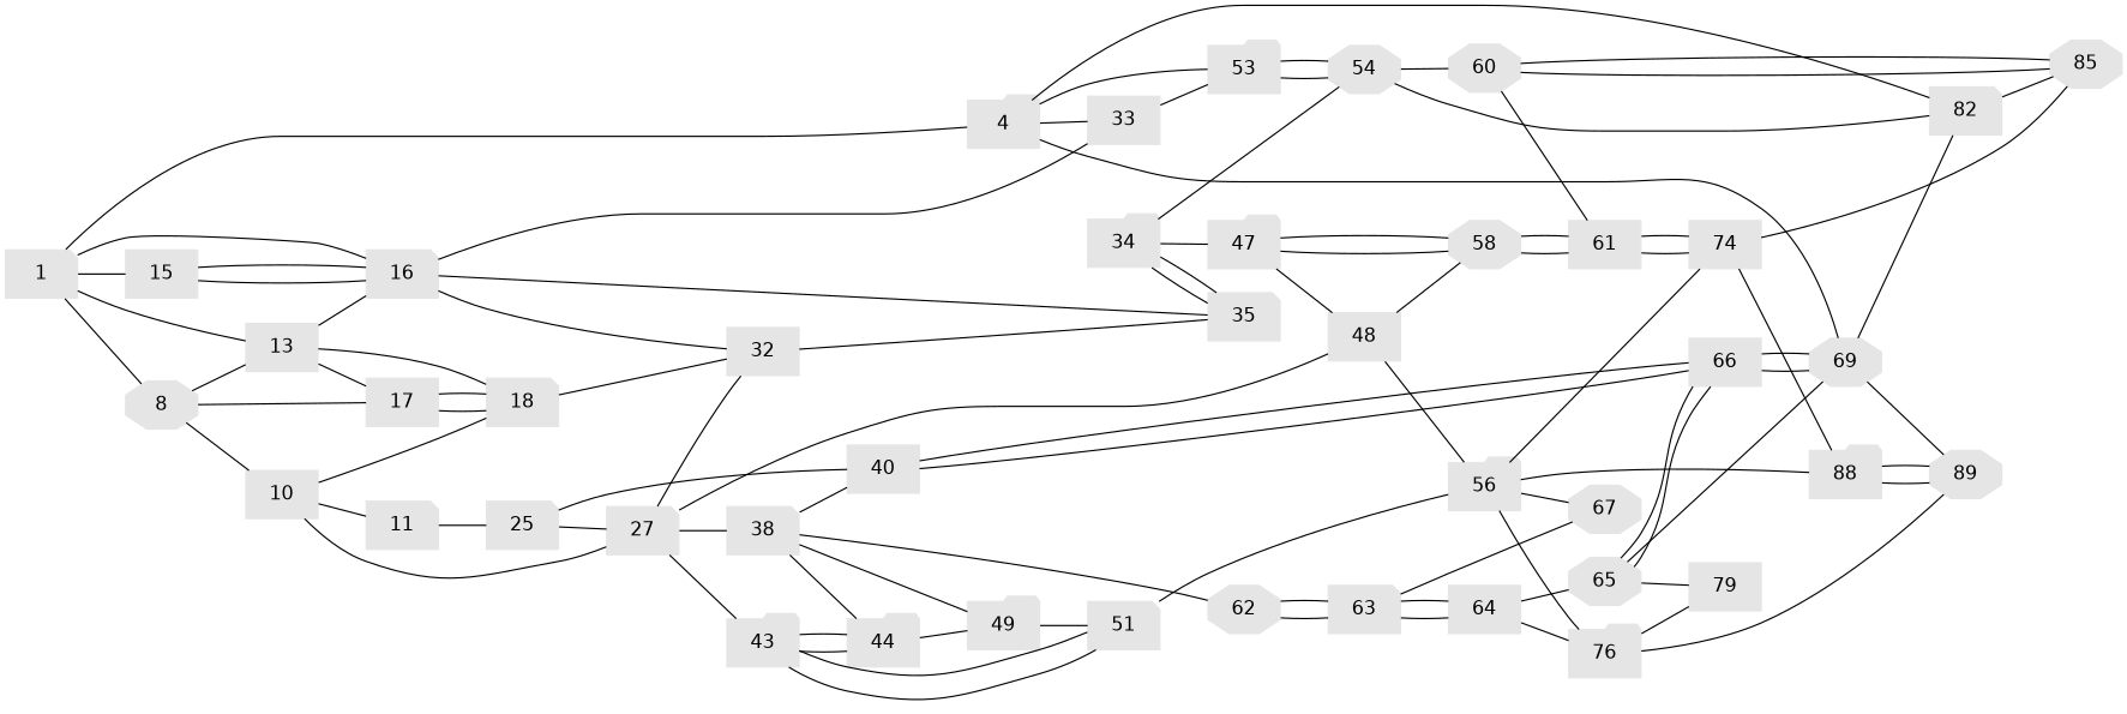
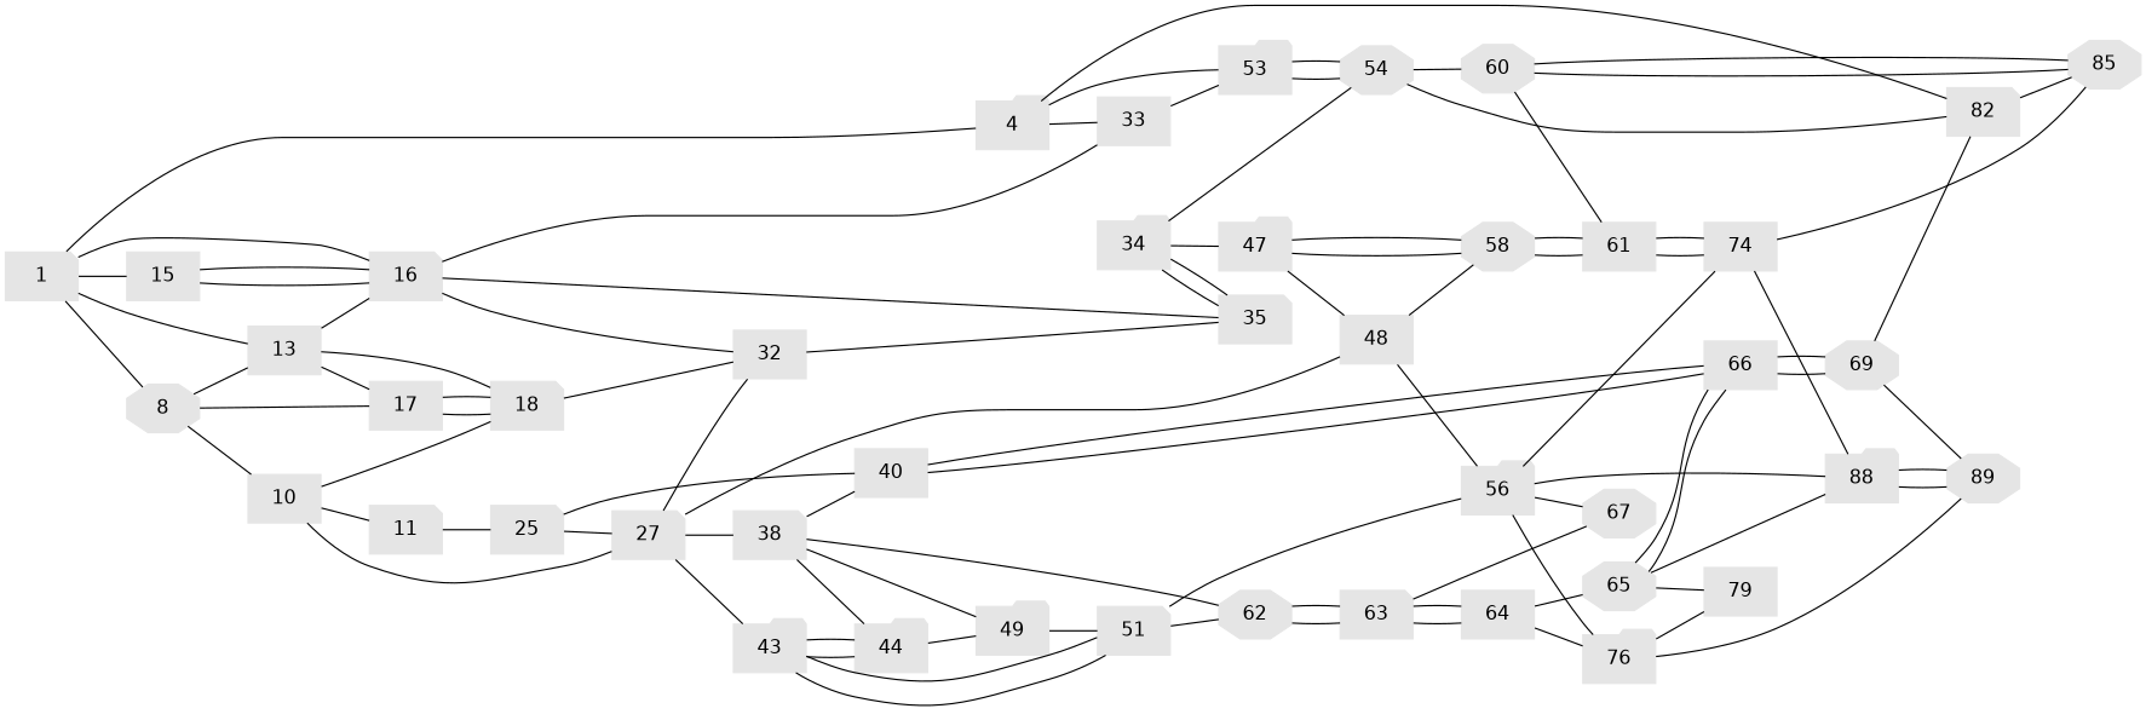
  graph {
    fontname="DejaVu Sans"
    rankdir=LR
    node [color=gray90 fontname="DejaVu Sans" shape=box style=filled]
    edge [fontname="DejaVu Sans"]
    1 [shape=note super="+2+7"]
    4 [shape=folder super="+81+5"]
    8 [shape=octagon super="+9"]
    13 [super="+22+14"]
    15
    16 [shape=note super="+20"]
    33 [super="+45"]
    53 [shape=folder]
    69 [shape=octagon super="+70"]
    82 [shape=note super="+83"]
    10 [super="+19"]
    17
    18 [shape=note super="+23"]
    32 [super="+36"]
    35 [shape=note]
    25 [shape=note super="+26"]
    27 [shape=note super="+28+37"]
    40
    54 [shape=octagon super="+59"]
    89 [shape=octagon super="+90"]
    85 [shape=octagon]
    11 [shape=note]
    38 [shape=note super="+41+39"]
    43 [shape=folder]
    48 [super="+55"]
    66
    44 [shape=folder]
    49 [shape=folder]
    62 [shape=octagon]
    51 [shape=note super="+52"]
    58 [shape=octagon]
    56 [shape=folder super="+57+72"]
    34 [shape=folder super="+46"]
    47 [shape=folder]
    60 [shape=octagon]
    63 [shape=note super="+68"]
    61
    67 [shape=octagon]
    74 [super="+86"]
    76 [shape=folder super="+78"]
    88 [shape=folder]
    79
    64 [super="+77"]
    65 [shape=octagon super="+80"]
    1 -- 4
    1 -- 8
    1 -- 13
    1 -- 15 [weight=2]
    1 -- 16 [weight=2]
    4 -- 33
    4 -- 53
-   4 -- 69 [weight=2]
    4 -- 82
    8 -- 13
    8 -- 10
    8 -- 17
    13 -- 16
    13 -- 17
    13 -- 18
    15 -- 16
    15 -- 16
    16 -- 33
    16 -- 32
    16 -- 35
    33 -- 53
    53 -- 54
    53 -- 54
    69 -- 82
    69 -- 89 [weight=2]
    82 -- 85
    10 -- 18
    10 -- 27
    10 -- 11
    17 -- 18
    17 -- 18
    18 -- 32
    32 -- 35
    25 -- 27
    25 -- 40
    27 -- 32
    27 -- 38 [weight=2]
    27 -- 43
    27 -- 48
    40 -- 66
    40 -- 66
    54 -- 82
    54 -- 60
    11 -- 25
    38 -- 40
    38 -- 44
    38 -- 49
    38 -- 62
    43 -- 44
    43 -- 44
    43 -- 51
    43 -- 51
    48 -- 58
    48 -- 56
    66 -- 69
    66 -- 69
    44 -- 49
    49 -- 51
    62 -- 63
    62 -- 63
+   51 -- 62
    51 -- 56
    58 -- 61
    58 -- 61
    56 -- 67 [weight=2]
    56 -- 74
    56 -- 76
    56 -- 88
    34 -- 35
    34 -- 35
    34 -- 54
    34 -- 47
    47 -- 48
    47 -- 58
    47 -- 58
    60 -- 85
    60 -- 85
    60 -- 61
    63 -- 67
    63 -- 64 [weight=2]
    63 -- 64
    61 -- 74
    61 -- 74
    74 -- 85
    74 -- 88
    76 -- 89
    76 -- 79
    88 -- 89
    88 -- 89
    64 -- 76
    64 -- 65
-   65 -- 69 [weight=2]
+   65 -- 88 [weight=2]
    65 -- 66
    65 -- 66
    65 -- 79 [weight=2]
  }
